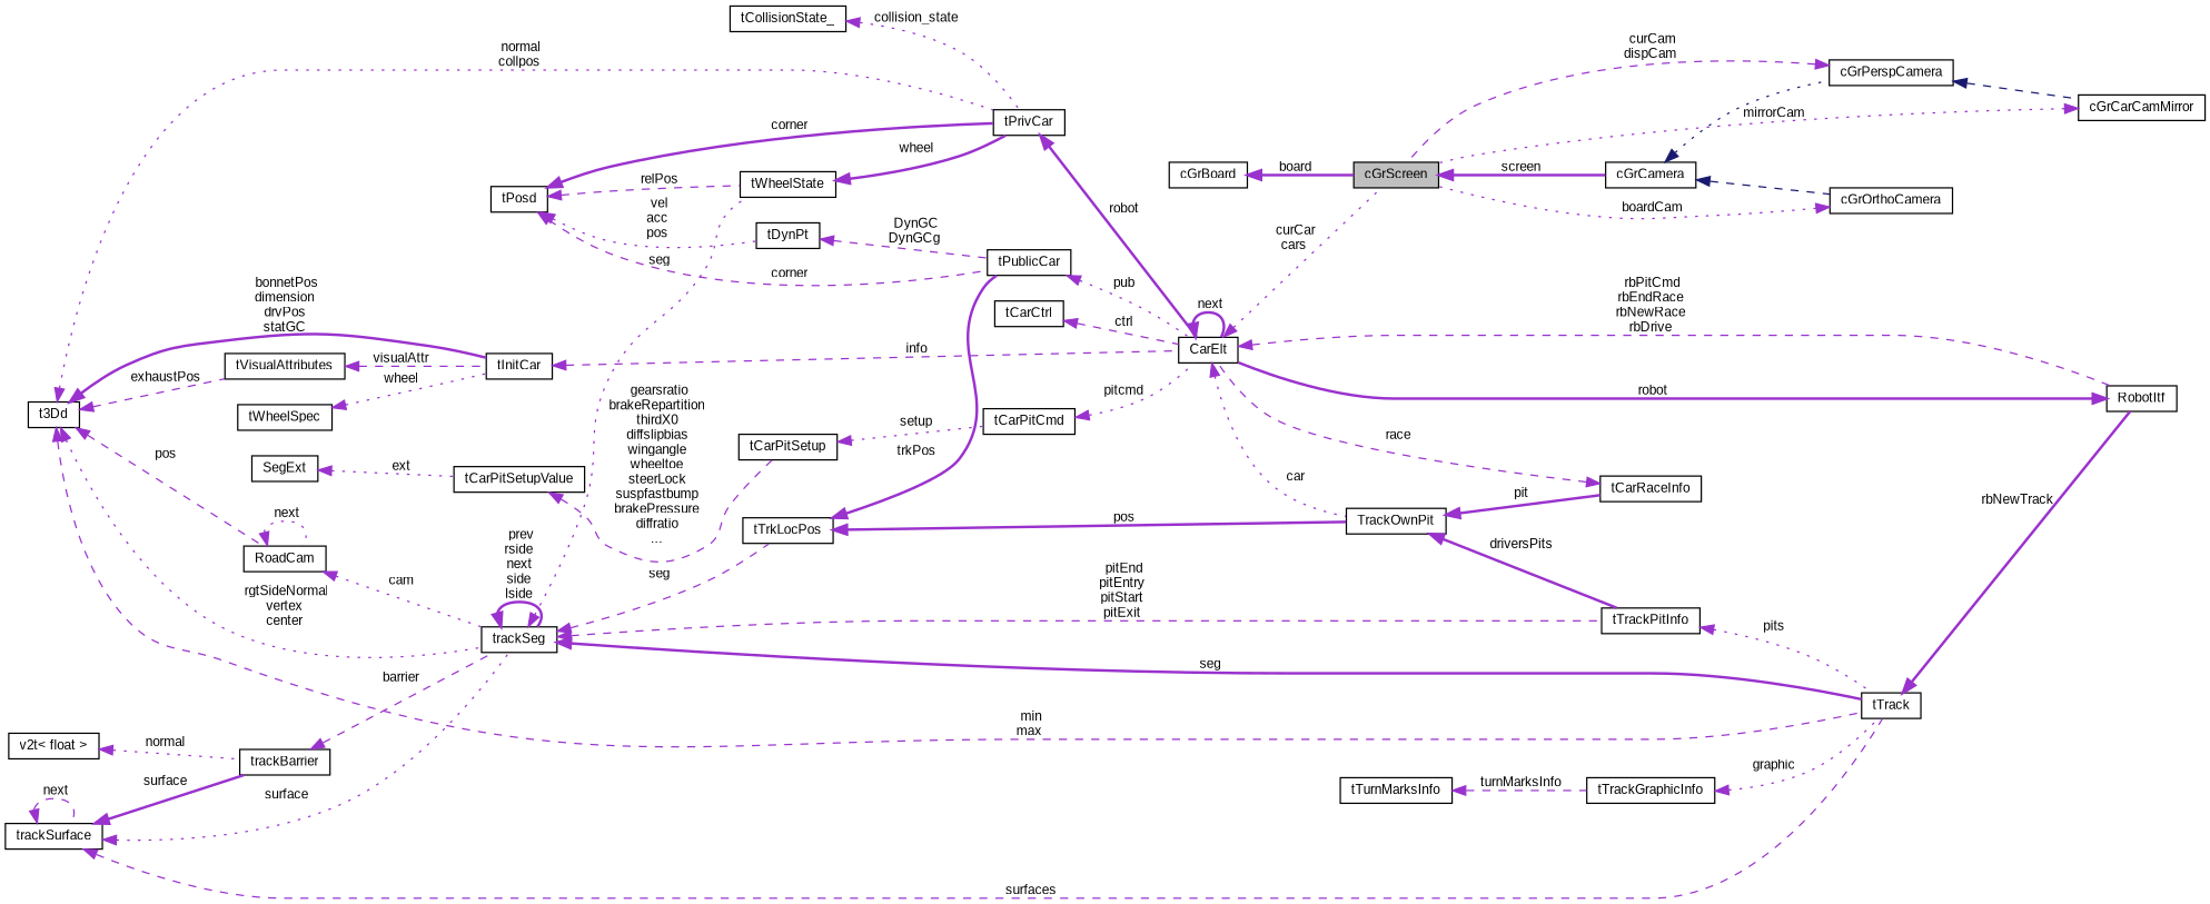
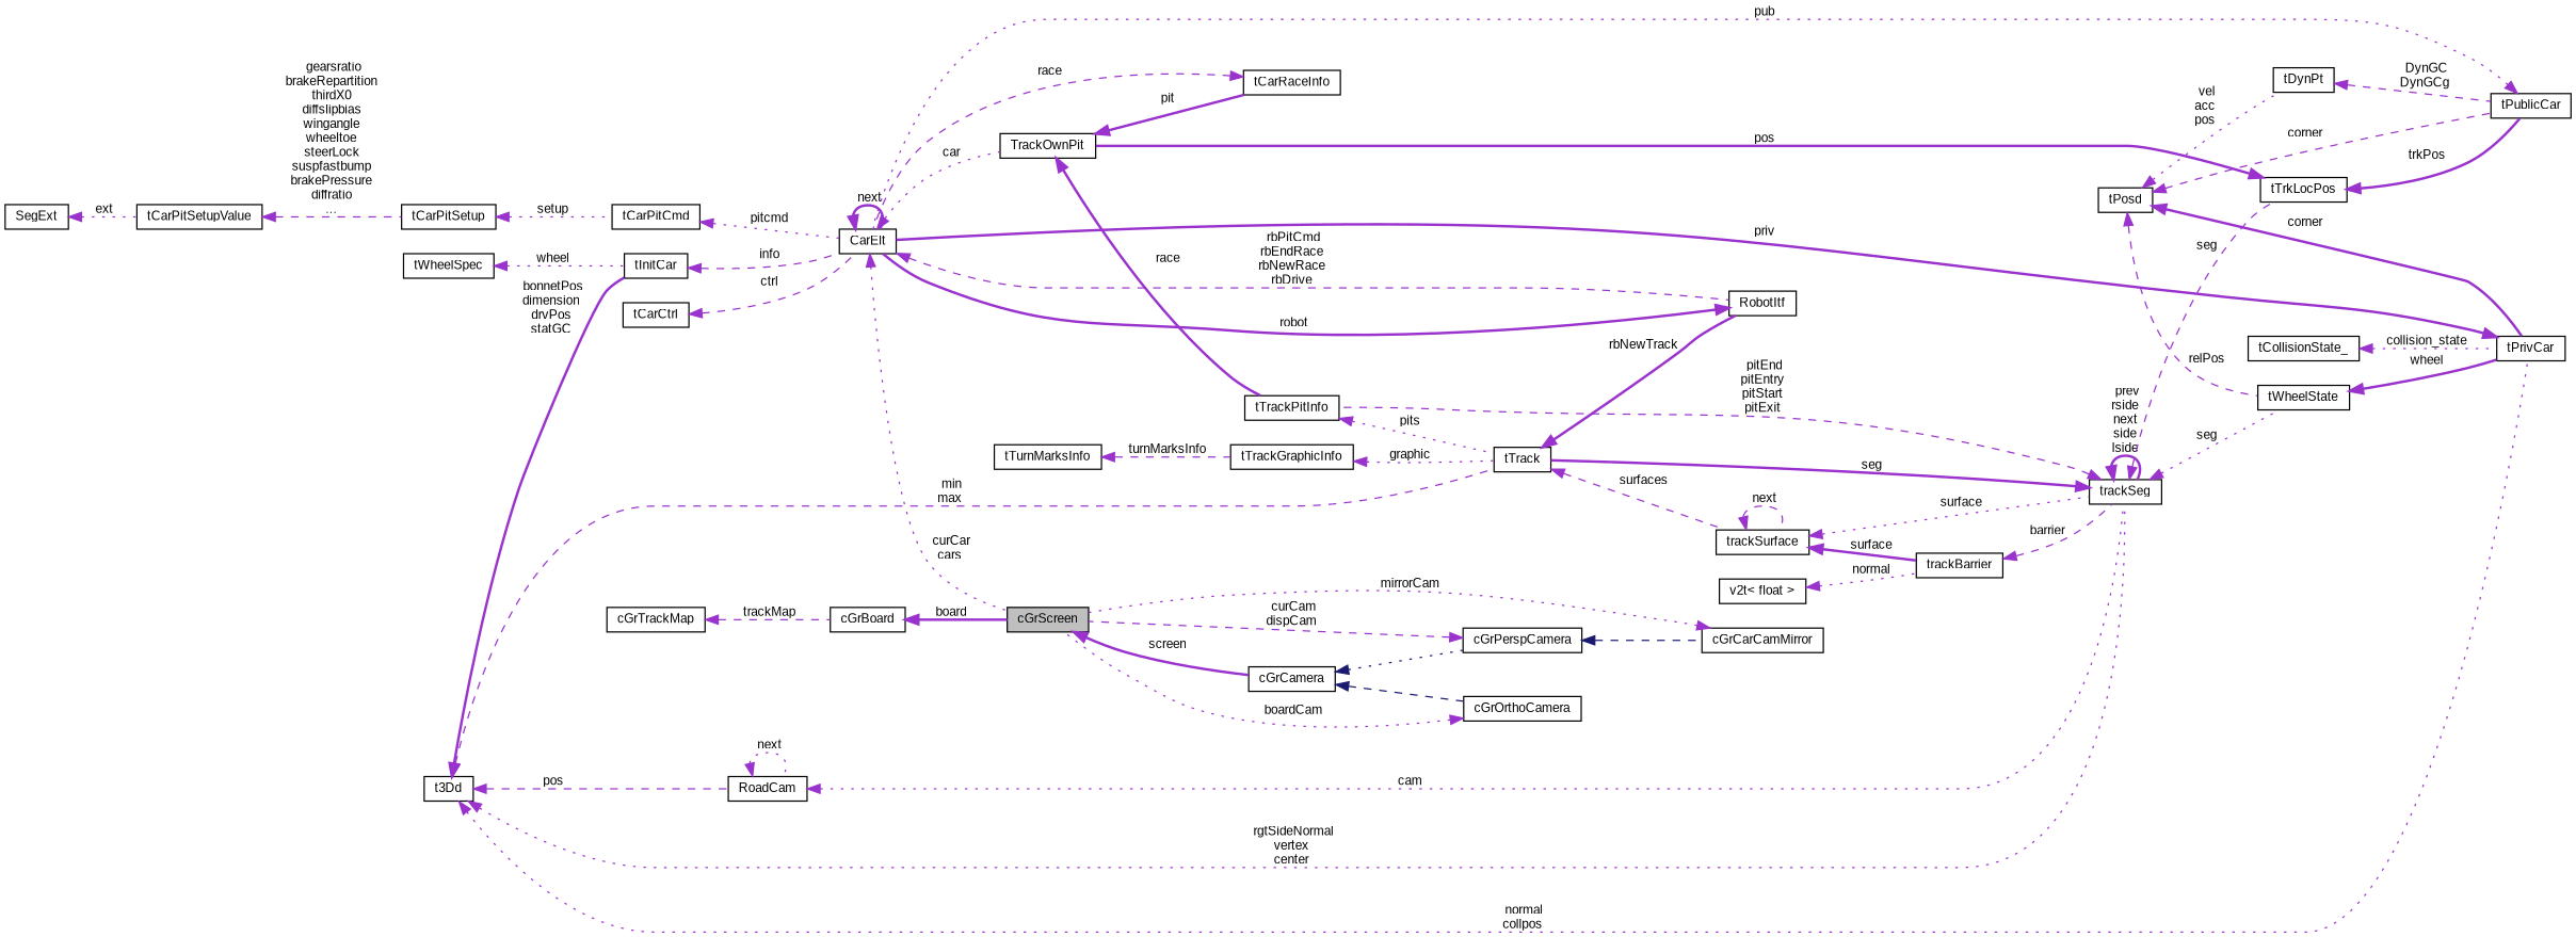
  digraph {
    fontname="Liberation Sans"
    rankdir=LR
    node [color=black fillcolor=white fontname="Liberation Sans" fontsize=10 shape=record style=filled]
    edge [color=darkorchid3 dir=back fontname="Liberation Sans" fontsize=10 labelfontname=Helvetica labelfontsize=10 style=dashed]
    n1 [fillcolor=grey75 fontcolor=black height=0.2 label=cGrScreen width=0.4]
    n2 [height=0.2 label=cGrCamera width=0.4]
    n3 [height=0.2 label=cGrOrthoCamera width=0.4]
    n4 [height=0.2 label=cGrPerspCamera width=0.4]
    n5 [height=0.2 label=cGrCarCamMirror width=0.4]
    n6 [height=0.2 label=CarElt width=0.4]
    n7 [height=0.2 label=RobotItf width=0.4]
    n8 [height=0.2 label=TrackOwnPit width=0.4]
    n9 [height=0.2 label=tTrackPitInfo width=0.4]
    n10 [height=0.2 label=tCarRaceInfo width=0.4]
    n11 [height=0.2 label=tTrack width=0.4]
    n12 [height=0.2 label=t3Dd width=0.4]
    n13 [height=0.2 label=trackSeg width=0.4]
    n14 [height=0.2 label=RoadCam width=0.4]
    n15 [height=0.2 label=tInitCar width=0.4]
-   n16 [height=0.2 label=tVisualAttributes width=0.4]
    n17 [height=0.2 label=tPrivCar width=0.4]
    n18 [height=0.2 label=tTrkLocPos width=0.4]
    n19 [height=0.2 label=tWheelState width=0.4]
    n20 [height=0.2 label=trackSurface width=0.4]
    n21 [height=0.2 label=trackBarrier width=0.4]
    n22 [height=0.2 label=tPublicCar width=0.4]
    n23 [height=0.2 label="v2t\< float \>" width=0.4]
    n24 [height=0.2 label=SegExt width=0.4]
    n25 [height=0.2 label=tCarPitSetupValue width=0.4]
    n26 [height=0.2 label=tTrackGraphicInfo width=0.4]
    n27 [height=0.2 label=tTurnMarksInfo width=0.4]
    n28 [height=0.2 label=tCarPitCmd width=0.4]
    n29 [height=0.2 label=tCarPitSetup width=0.4]
    n30 [height=0.2 label=tWheelSpec width=0.4]
    n31 [height=0.2 label=tCollisionState_ width=0.4]
    n32 [height=0.2 label=tPosd width=0.4]
    n33 [height=0.2 label=tDynPt width=0.4]
    n34 [height=0.2 label=tCarCtrl width=0.4]
    n35 [height=0.2 label=cGrBoard width=0.4]
+   n36 [height=0.2 label=cGrTrackMap width=0.4]
    n1 -> n2 [label=" screen" style=bold]
    n2 -> n3 [color=midnightblue]
    n2 -> n4 [color=midnightblue style=dotted]
    n3 -> n1 [label=" boardCam" style=dotted]
    n4 -> n1 [label=" curCam\ndispCam"]
    n4 -> n5 [color=midnightblue]
    n5 -> n1 [label=" mirrorCam" style=dotted]
    n6 -> n1 [label=" curCar\ncars" style=dotted]
    n6 -> n6 [label=" next" style=bold]
    n6 -> n7 [label=" rbPitCmd\nrbEndRace\nrbNewRace\nrbDrive"]
    n6 -> n8 [label=" car" style=dotted]
    n7 -> n6 [label=" robot" style=bold]
-   n8 -> n9 [label=" driversPits" style=bold]
+   n8 -> n9 [label=" race" style=bold]
    n8 -> n10 [label=" pit" style=bold]
    n9 -> n11 [label=" pits" style=dotted]
    n10 -> n6 [label=" race"]
    n11 -> n7 [label=" rbNewTrack" style=bold]
    n12 -> n11 [label=" min\nmax"]
    n12 -> n13 [label=" rgtSideNormal\nvertex\ncenter" style=dotted]
    n12 -> n14 [label=" pos"]
    n12 -> n15 [label=" bonnetPos\ndimension\ndrvPos\nstatGC" style=bold]
-   n12 -> n16 [label=" exhaustPos"]
    n12 -> n17 [label=" normal\ncollpos" style=dotted]
    n13 -> n9 [label=" pitEnd\npitEntry\npitStart\npitExit"]
    n13 -> n11 [label=" seg" style=bold]
    n13 -> n13 [label=" prev\nrside\nnext\nside\nlside" style=bold]
    n13 -> n18 [label=" seg"]
    n13 -> n19 [label=" seg" style=dotted]
    n14 -> n13 [label=" cam" style=dotted]
    n14 -> n14 [label=" next" style=dotted]
    n15 -> n6 [label=" info"]
-   n16 -> n15 [label=" visualAttr"]
-   n17 -> n6 [label=" robot" style=bold]
+   n17 -> n6 [label=" priv" style=bold]
    n18 -> n8 [label=" pos" style=bold]
    n18 -> n22 [label=" trkPos" style=bold]
    n19 -> n17 [label=" wheel" style=bold]
-   n20 -> n11 [label=" surfaces"]
+   n11 -> n20 [label=" surfaces"]
    n20 -> n13 [label=" surface" style=dotted]
    n20 -> n20 [label=" next"]
    n20 -> n21 [label=" surface" style=bold]
    n21 -> n13 [label=" barrier"]
    n22 -> n6 [label=" pub" style=dotted]
    n23 -> n21 [label=" normal" style=dotted]
    n24 -> n25 [label=" ext" style=dotted]
    n25 -> n29 [label=" gearsratio\nbrakeRepartition\nthirdX0\ndiffslipbias\nwingangle\nwheeltoe\nsteerLock\nsuspfastbump\nbrakePressure\ndiffratio\n..."]
    n26 -> n11 [label=" graphic" style=dotted]
    n27 -> n26 [label=" turnMarksInfo"]
    n28 -> n6 [label=" pitcmd" style=dotted]
    n29 -> n28 [label=" setup" style=dotted]
    n30 -> n15 [label=" wheel" style=dotted]
    n31 -> n17 [label=" collision_state" style=dotted]
    n32 -> n17 [label=" corner" style=bold]
    n32 -> n19 [label=" relPos"]
    n32 -> n22 [label=" corner"]
    n32 -> n33 [label=" vel\nacc\npos" style=dotted]
    n33 -> n22 [label=" DynGC\nDynGCg"]
    n34 -> n6 [label=" ctrl"]
    n35 -> n1 [label=" board" style=bold]
+   n36 -> n35 [label=" trackMap"]
  }
